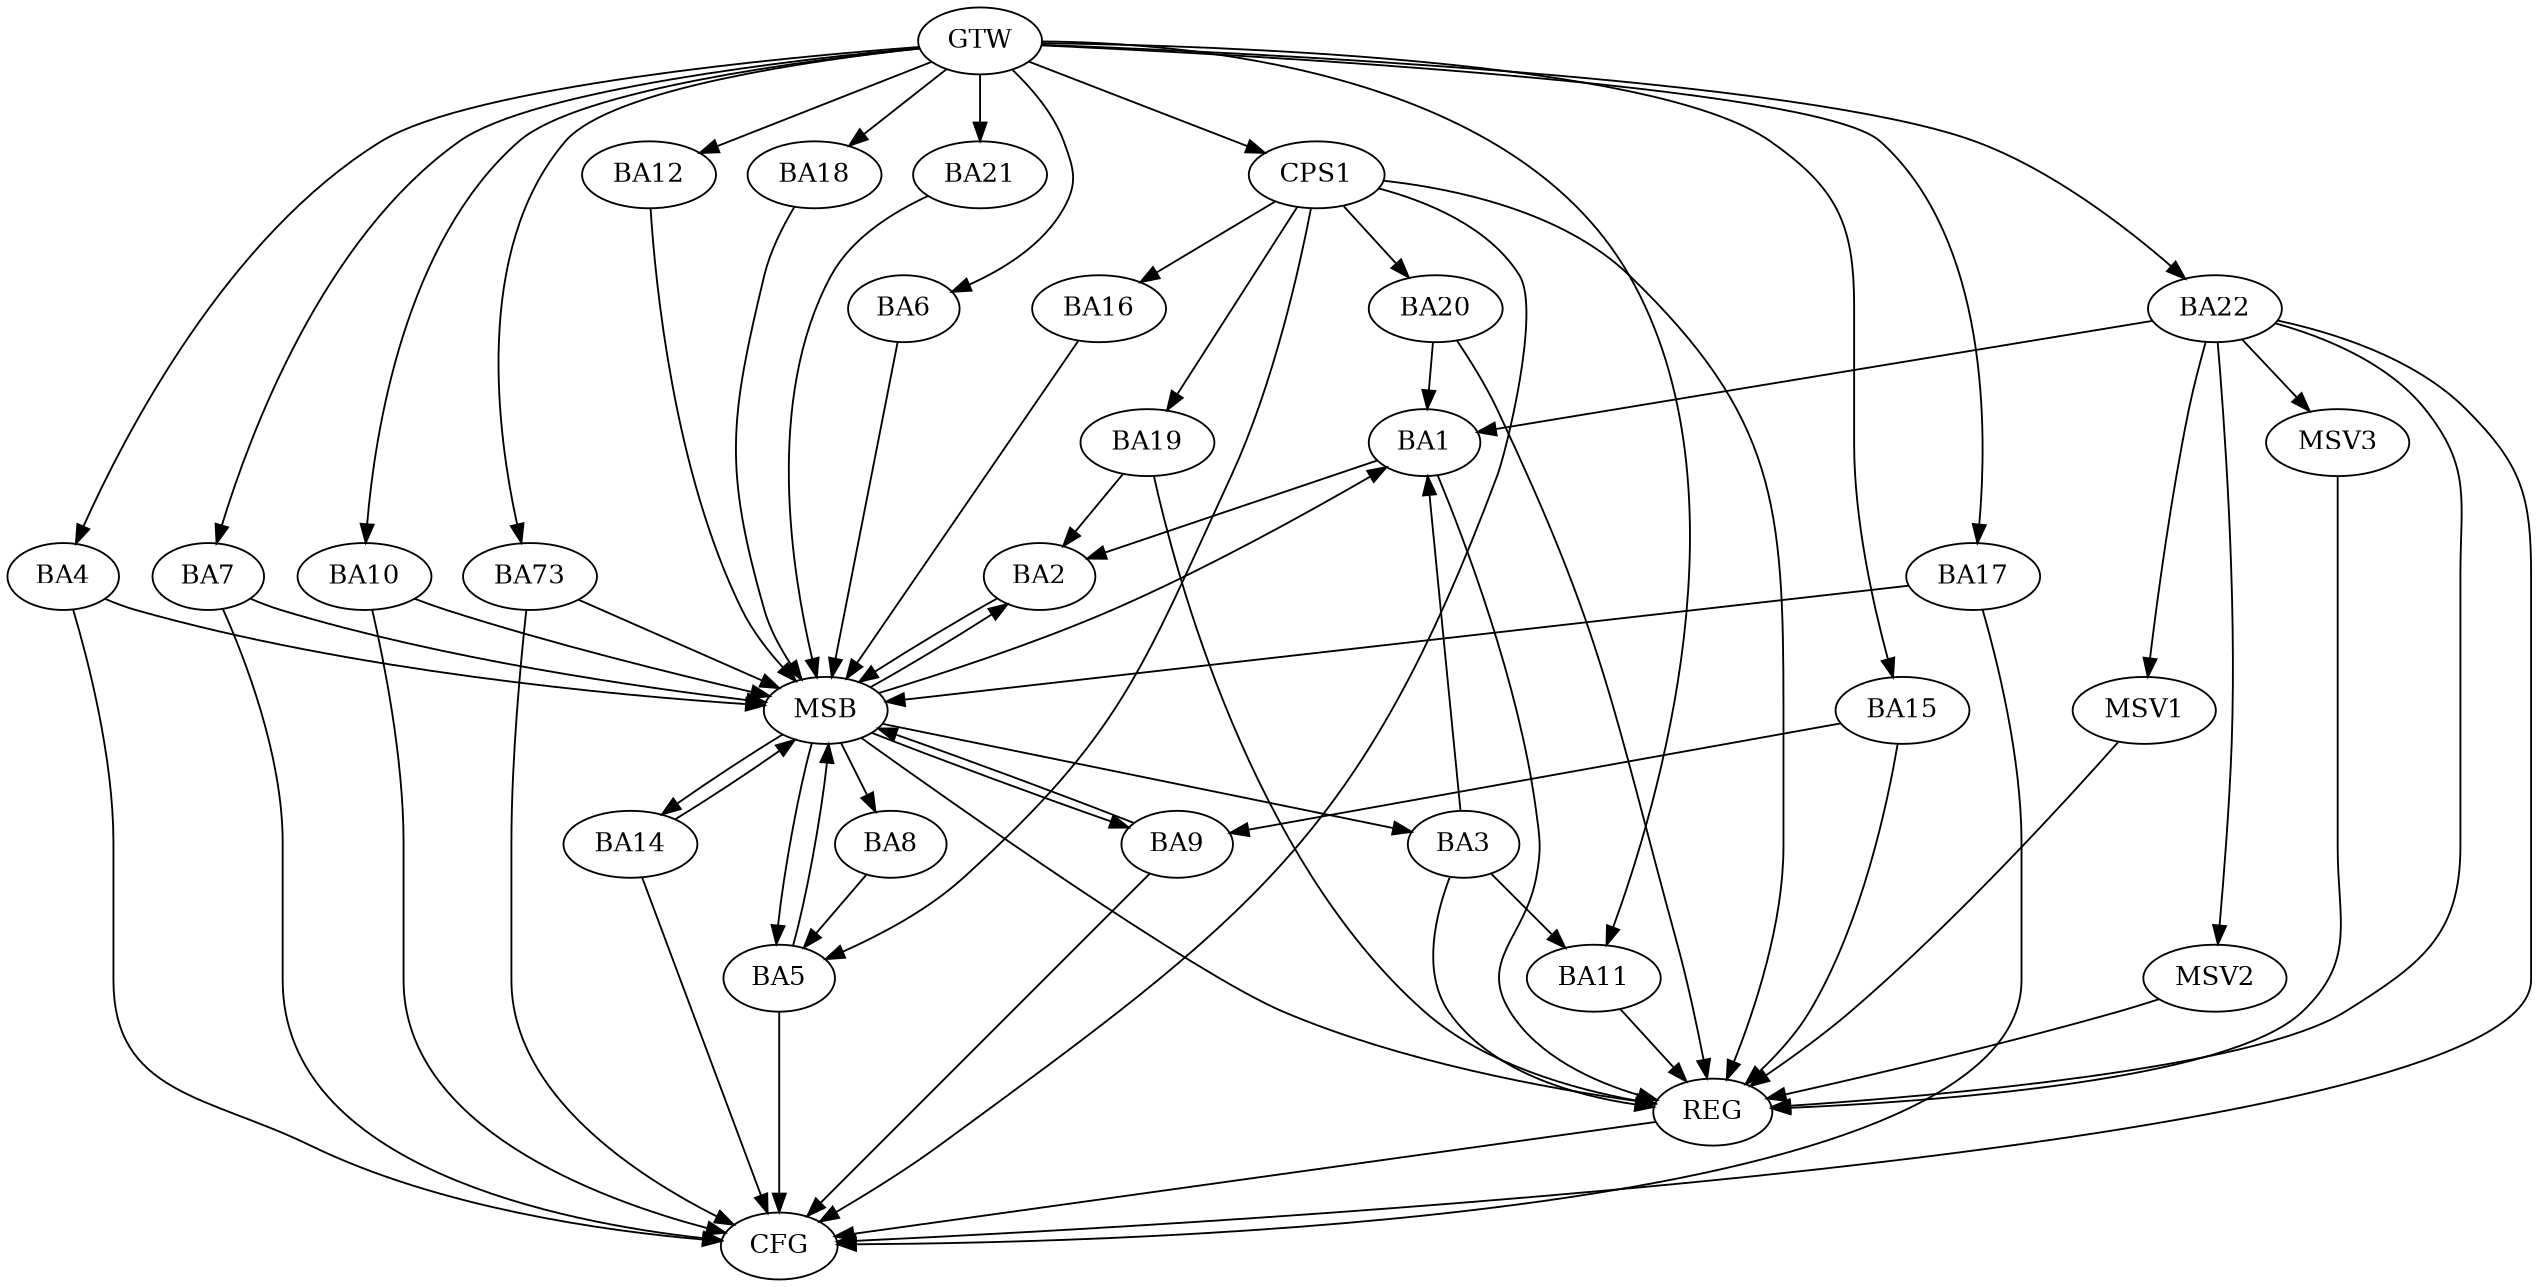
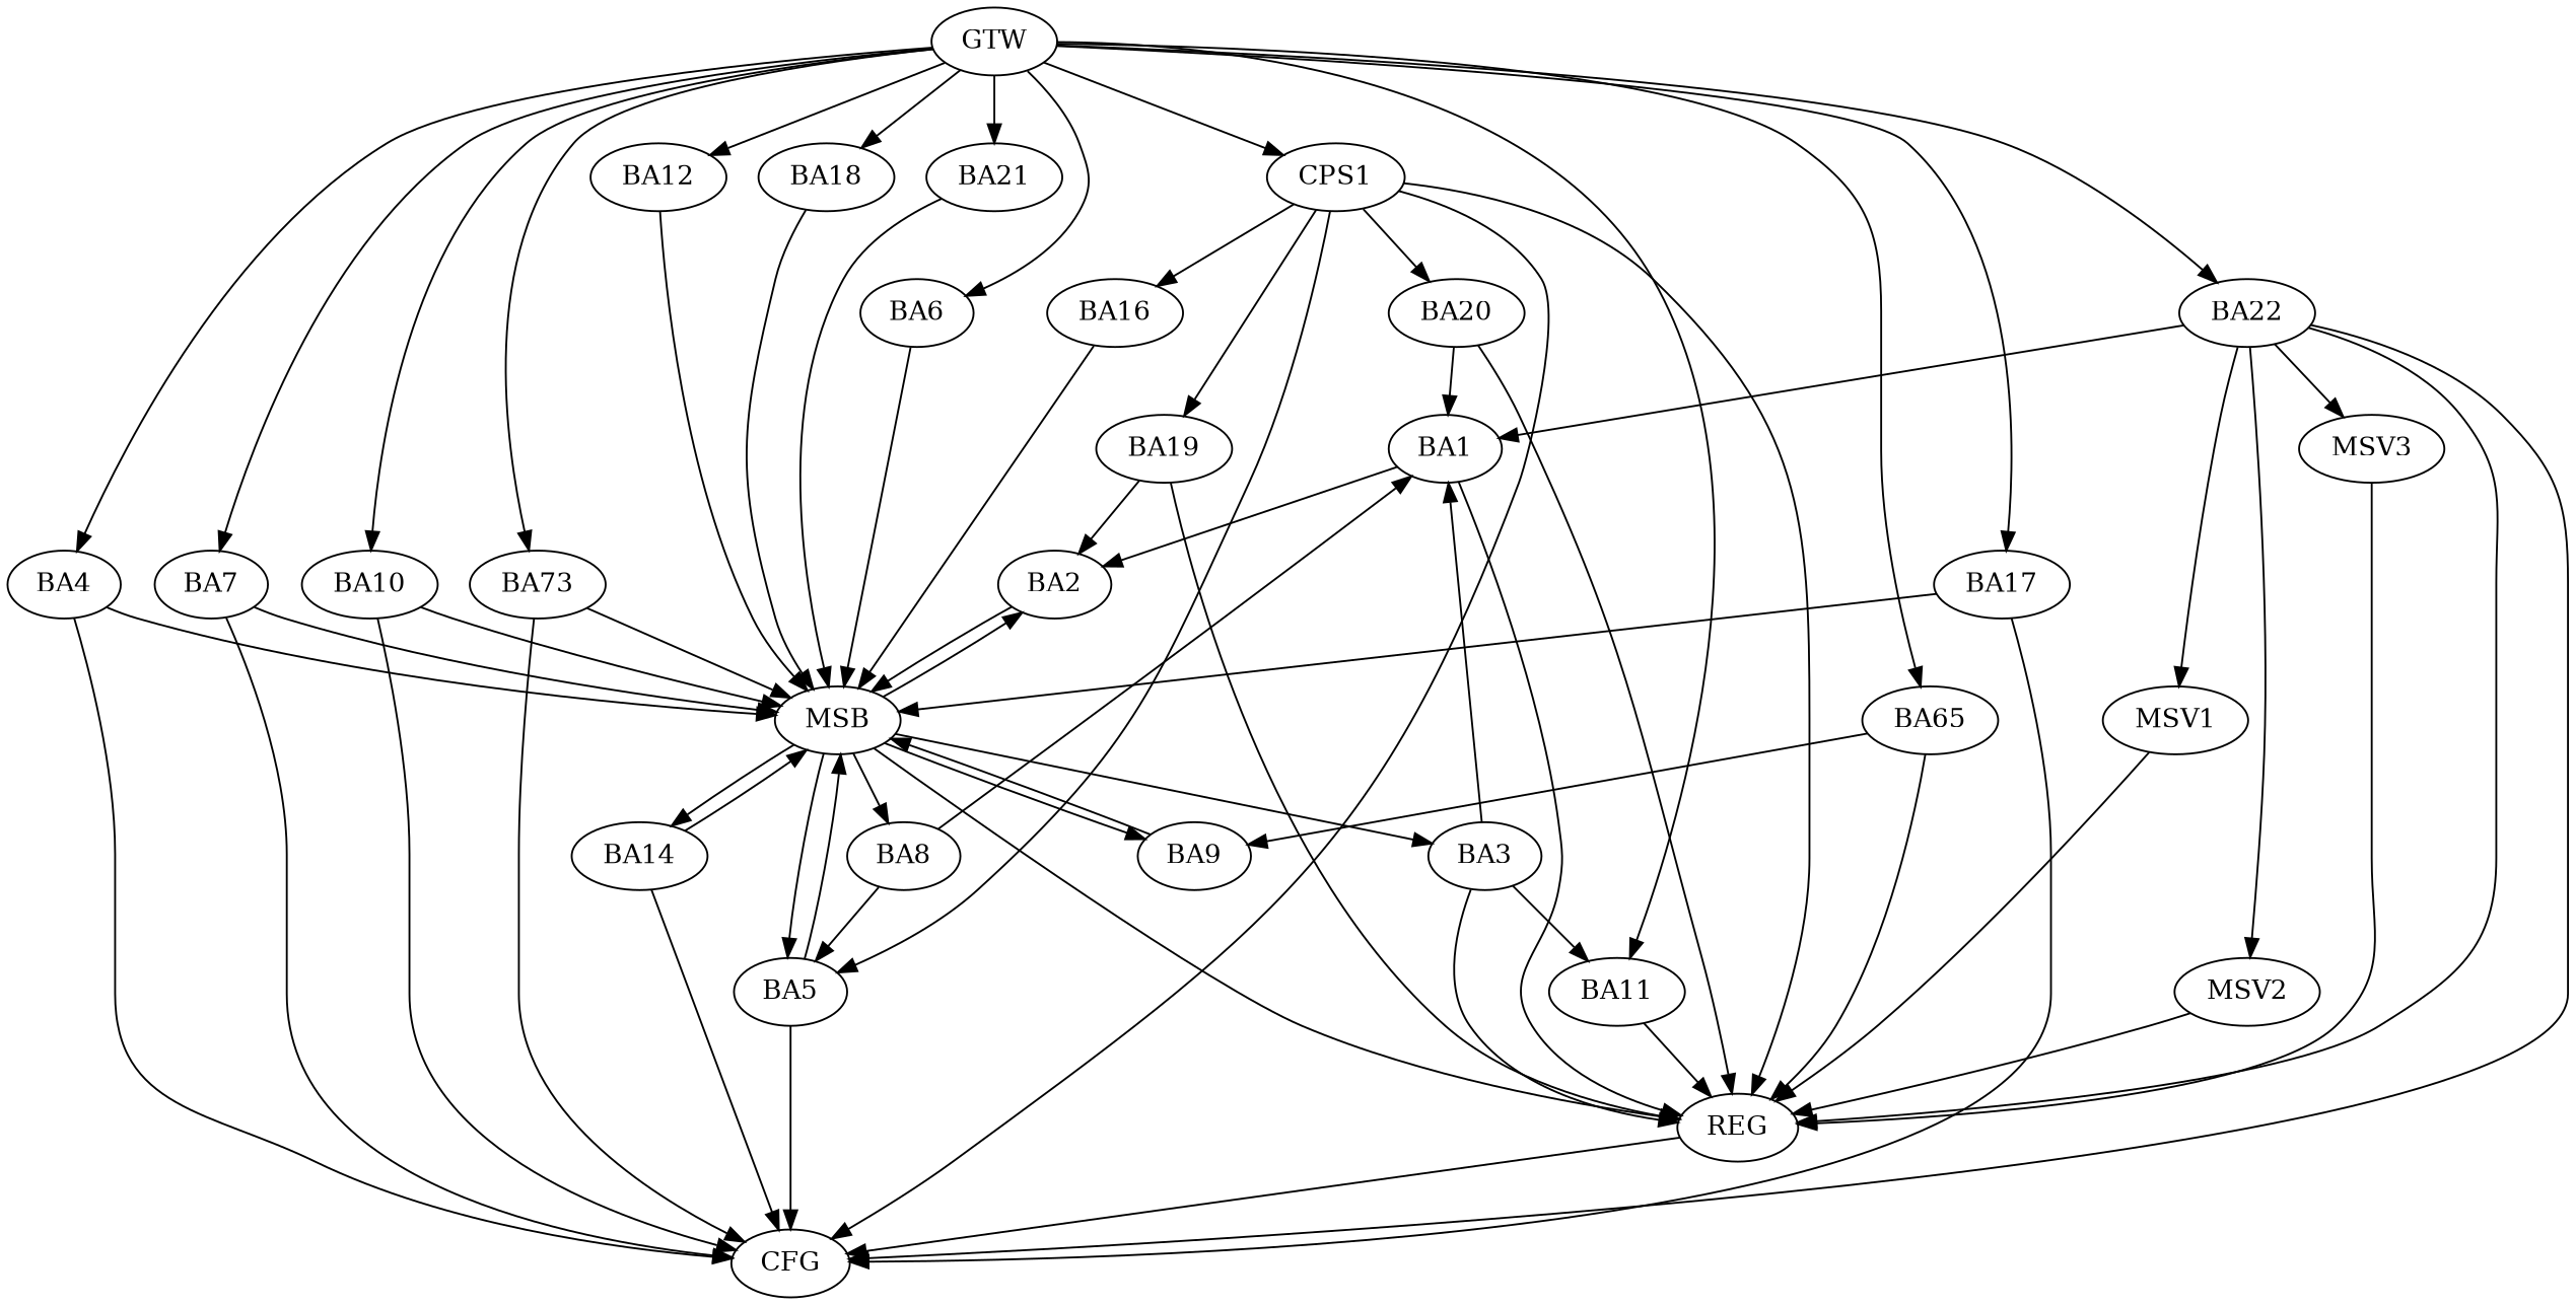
  strict digraph {
    n1 [label=BA1]
    n2 [label=BA2]
    n3 [label=REG]
    n4 [label=MSB]
    n5 [label=CFG]
    n6 [label=BA3]
    n7 [label=BA5]
    n8 [label=BA8]
    n9 [label=BA9]
    n10 [label=BA14]
    n11 [label=BA11]
    n12 [label=BA4]
    n13 [label=BA6]
    n14 [label=BA7]
    n15 [label=BA10]
    n16 [label=BA12]
    n17 [label=BA73]
-   n18 [label=BA15]
+   n18 [label=BA65]
    n19 [label=BA16]
    n20 [label=BA17]
    n21 [label=BA18]
    n22 [label=BA19]
    n23 [label=BA20]
    n24 [label=BA21]
    n25 [label=BA22]
    n26 [label=MSV1]
    n27 [label=MSV2]
    n28 [label=MSV3]
    n29 [label=CPS1]
    n30 [label=GTW]
    n1 -> n2
    n1 -> n3
    n2 -> n4
    n3 -> n5
-   n4 -> n1
+   n8 -> n1
    n4 -> n2
    n4 -> n3
    n4 -> n6
    n4 -> n7
    n4 -> n8
    n4 -> n9
    n4 -> n10
    n6 -> n1
    n6 -> n3
    n6 -> n11
    n7 -> n4
    n7 -> n5
    n8 -> n7
    n9 -> n4
-   n9 -> n5
    n10 -> n4
    n10 -> n5
    n11 -> n3
    n12 -> n4
    n12 -> n5
    n13 -> n4
    n14 -> n4
    n14 -> n5
    n15 -> n4
    n15 -> n5
    n16 -> n4
    n17 -> n4
    n17 -> n5
    n18 -> n3
    n18 -> n9
    n19 -> n4
    n20 -> n4
    n20 -> n5
    n21 -> n4
    n22 -> n2
    n22 -> n3
    n23 -> n1
    n23 -> n3
    n24 -> n4
    n25 -> n1
    n25 -> n3
    n25 -> n5
    n25 -> n26
    n25 -> n27
    n25 -> n28
    n26 -> n3
    n27 -> n3
    n28 -> n3
    n29 -> n3
    n29 -> n5
    n29 -> n7
    n29 -> n19
    n29 -> n22
    n29 -> n23
    n30 -> n11
    n30 -> n12
    n30 -> n13
    n30 -> n14
    n30 -> n15
    n30 -> n16
    n30 -> n17
    n30 -> n18
    n30 -> n20
    n30 -> n21
    n30 -> n24
    n30 -> n25
    n30 -> n29
  }
